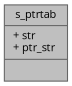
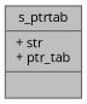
  digraph {
    fontname="Open Sans"
-   n1 [color=gray40 fillcolor=grey75 fontcolor=black fontname="Open Sans" fontsize=10 height=0.2 label="{s_ptrtab\n|+ str\l+ ptr_str\l|}" shape=record style=filled width=0.4]
+   n1 [color=gray40 fillcolor=grey75 fontcolor=black fontname="Open Sans" fontsize=10 height=0.2 label="{s_ptrtab\n|+ str\l+ ptr_tab\l|}" shape=record style=filled width=0.4]
  }
